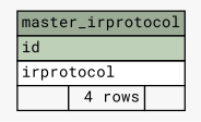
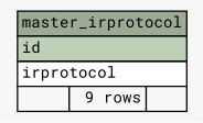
  digraph {
    bgcolor="#f7f7f7"
    fontname="Roboto Mono"
    fontsize=11
    nodesep=0.18
    rankdir=RL
    ranksep=0.46
-   n1 [fontname="Roboto Mono" fontsize=11 label=<     <TABLE BORDER="0" CELLBORDER="1" CELLSPACING="0" BGCOLOR="#ffffff">       <TR><TD COLSPAN="3" BGCOLOR="#9bab96" ALIGN="CENTER">master_irprotocol</TD></TR>       <TR><TD PORT="id" COLSPAN="3" BGCOLOR="#bed1b8" ALIGN="LEFT">id</TD></TR>       <TR><TD PORT="irprotocol" COLSPAN="3" ALIGN="LEFT">irprotocol</TD></TR>       <TR><TD ALIGN="LEFT" BGCOLOR="#f7f7f7">  </TD><TD ALIGN="RIGHT" BGCOLOR="#f7f7f7">4 rows</TD><TD ALIGN="RIGHT" BGCOLOR="#f7f7f7">  </TD></TR>     </TABLE>> shape=plaintext]
+   n1 [fontname="Roboto Mono" fontsize=11 label=<     <TABLE BORDER="0" CELLBORDER="1" CELLSPACING="0" BGCOLOR="#ffffff">       <TR><TD COLSPAN="3" BGCOLOR="#9bab96" ALIGN="CENTER">master_irprotocol</TD></TR>       <TR><TD PORT="id" COLSPAN="3" BGCOLOR="#bed1b8" ALIGN="LEFT">id</TD></TR>       <TR><TD PORT="irprotocol" COLSPAN="3" ALIGN="LEFT">irprotocol</TD></TR>       <TR><TD ALIGN="LEFT" BGCOLOR="#f7f7f7">  </TD><TD ALIGN="RIGHT" BGCOLOR="#f7f7f7">9 rows</TD><TD ALIGN="RIGHT" BGCOLOR="#f7f7f7">  </TD></TR>     </TABLE>> shape=plaintext]
  }
